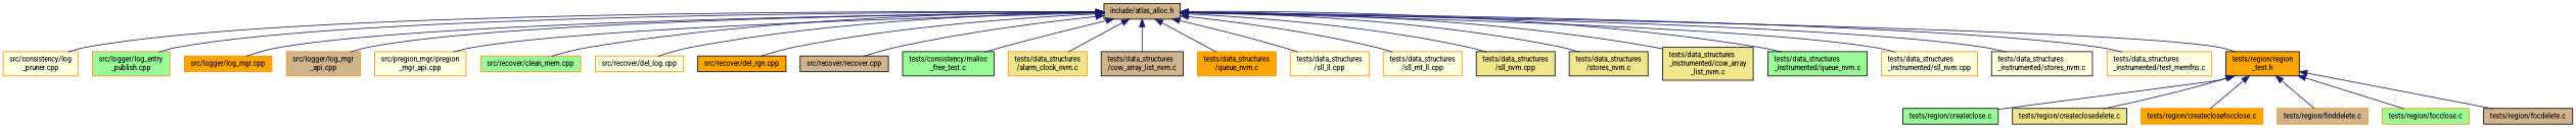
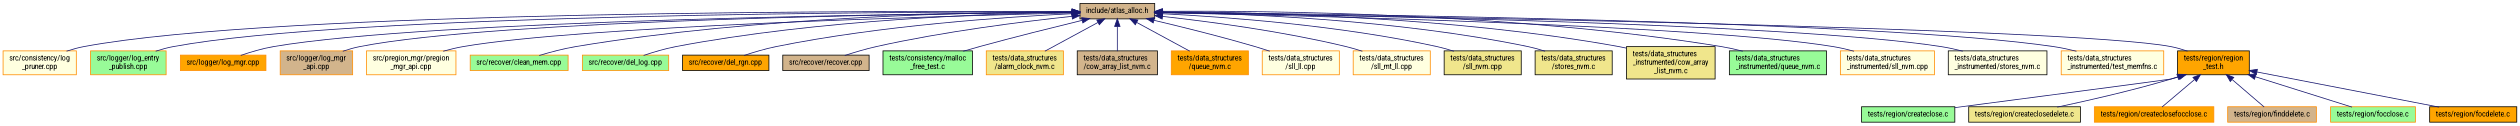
  digraph {
    fontname="Roboto Condensed"
    node [color=darkorange fillcolor=lightyellow fontname="Roboto Condensed" fontsize=10 shape=record style=filled]
    edge [color=midnightblue dir=back fontname="Roboto Condensed" fontsize=10 labelfontname=Helvetica labelfontsize=10 style=solid]
    n1 [color=black fillcolor=tan fontcolor=black height=0.2 label="include/atlas_alloc.h" width=0.4]
    n2 [height=0.2 label="src/consistency/log\l_pruner.cpp" width=0.4]
    n3 [fillcolor=palegreen height=0.2 label="src/logger/log_entry\l_publish.cpp" width=0.4]
    n4 [fillcolor=orange height=0.2 label="src/logger/log_mgr.cpp" width=0.4]
    n5 [fillcolor=tan height=0.2 label="src/logger/log_mgr\l_api.cpp" width=0.4]
    n6 [height=0.2 label="src/pregion_mgr/pregion\l_mgr_api.cpp" width=0.4]
    n7 [fillcolor=palegreen height=0.2 label="src/recover/clean_mem.cpp" width=0.4]
-   n8 [height=0.2 label="src/recover/del_log.cpp" width=0.4]
+   n8 [fillcolor=palegreen height=0.2 label="src/recover/del_log.cpp" width=0.4]
    n9 [color=black fillcolor=orange height=0.2 label="src/recover/del_rgn.cpp" width=0.4]
    n10 [color=black fillcolor=tan height=0.2 label="src/recover/recover.cpp" width=0.4]
    n11 [color=black fillcolor=palegreen height=0.2 label="tests/consistency/malloc\l_free_test.c" width=0.4]
    n12 [fillcolor=khaki height=0.2 label="tests/data_structures\l/alarm_clock_nvm.c" width=0.4]
    n13 [color=black fillcolor=tan height=0.2 label="tests/data_structures\l/cow_array_list_nvm.c" width=0.4]
    n14 [fillcolor=orange height=0.2 label="tests/data_structures\l/queue_nvm.c" width=0.4]
    n15 [height=0.2 label="tests/data_structures\l/sll_ll.cpp" width=0.4]
    n16 [height=0.2 label="tests/data_structures\l/sll_mt_ll.cpp" width=0.4]
    n17 [color=black fillcolor=khaki height=0.2 label="tests/data_structures\l/sll_nvm.cpp" width=0.4]
    n18 [color=black fillcolor=khaki height=0.2 label="tests/data_structures\l/stores_nvm.c" width=0.4]
    n19 [color=black fillcolor=khaki height=0.2 label="tests/data_structures\l_instrumented/cow_array\l_list_nvm.c" width=0.4]
    n20 [color=black fillcolor=palegreen height=0.2 label="tests/data_structures\l_instrumented/queue_nvm.c" width=0.4]
    n21 [height=0.2 label="tests/data_structures\l_instrumented/sll_nvm.cpp" width=0.4]
    n22 [color=black height=0.2 label="tests/data_structures\l_instrumented/stores_nvm.c" width=0.4]
    n23 [height=0.2 label="tests/data_structures\l_instrumented/test_memfns.c" width=0.4]
    n24 [color=black fillcolor=orange height=0.2 label="tests/region/region\l_test.h" width=0.4]
    n25 [color=black fillcolor=palegreen height=0.2 label="tests/region/createclose.c" width=0.4]
    n26 [color=black fillcolor=khaki height=0.2 label="tests/region/createclosedelete.c" width=0.4]
    n27 [fillcolor=orange height=0.2 label="tests/region/createclosefocclose.c" width=0.4]
    n28 [fillcolor=tan height=0.2 label="tests/region/finddelete.c" width=0.4]
    n29 [fillcolor=palegreen height=0.2 label="tests/region/focclose.c" width=0.4]
-   n30 [color=black fillcolor=tan height=0.2 label="tests/region/focdelete.c" width=0.4]
+   n30 [color=black fillcolor=orange height=0.2 label="tests/region/focdelete.c" width=0.4]
    n1 -> n2
    n1 -> n3
    n1 -> n4
    n1 -> n5
    n1 -> n6
    n1 -> n7
    n1 -> n8
    n1 -> n9
    n1 -> n10
    n1 -> n11
    n1 -> n12
    n1 -> n13
    n1 -> n14
    n1 -> n15
    n1 -> n16
    n1 -> n17
    n1 -> n18
    n1 -> n19
    n1 -> n20
    n1 -> n21
    n1 -> n22
    n1 -> n23
    n1 -> n24
    n24 -> n25
    n24 -> n26
    n24 -> n27
    n24 -> n28
    n24 -> n29
    n24 -> n30
  }
